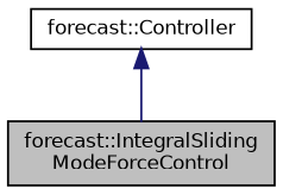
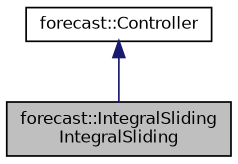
  digraph {
    node [color=black fontname=Helvetica fontsize=10 shape=record style=filled]
-   n1 [fillcolor=grey75 fontcolor=black height=0.2 label="forecast::IntegralSliding\lModeForceControl" width=0.4]
+   n1 [fillcolor=grey75 fontcolor=black height=0.2 label="forecast::IntegralSliding\lIntegralSliding" width=0.4]
    n2 [fillcolor=white height=0.2 label="forecast::Controller" width=0.4]
    n2 -> n1 [color=midnightblue dir=back fontname=Helvetica fontsize=10 labelfontname=Helvetica labelfontsize=10 style=solid]
  }
